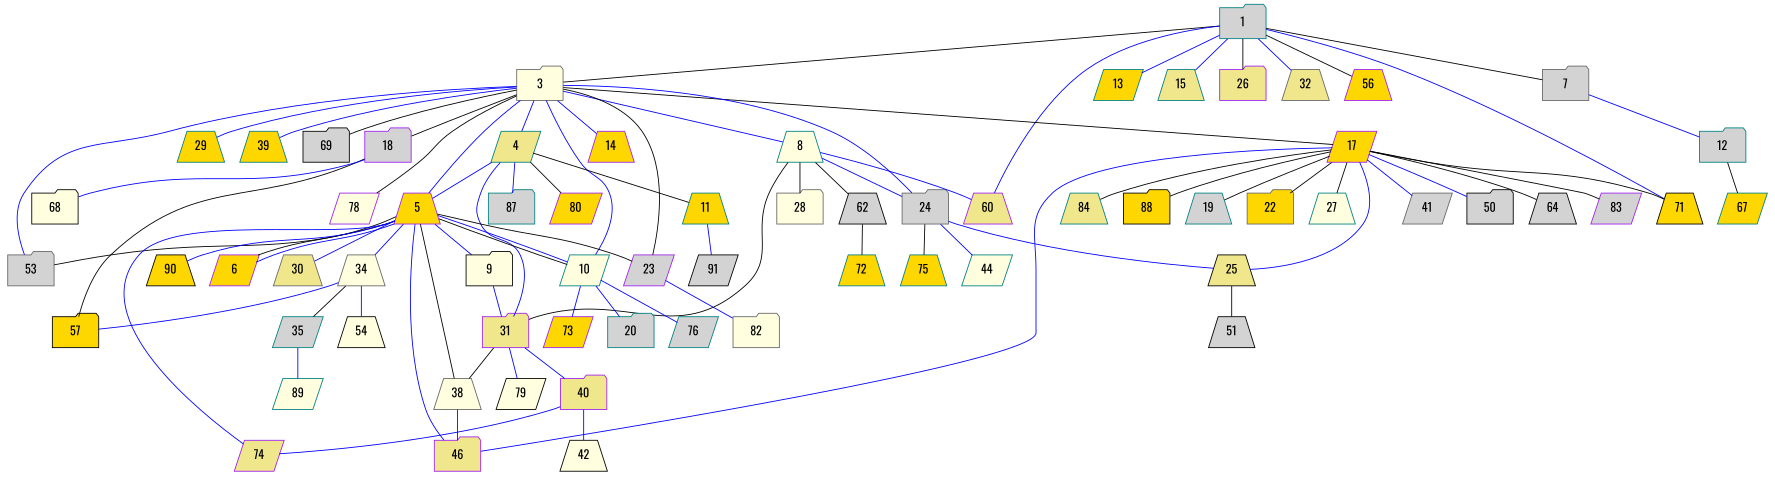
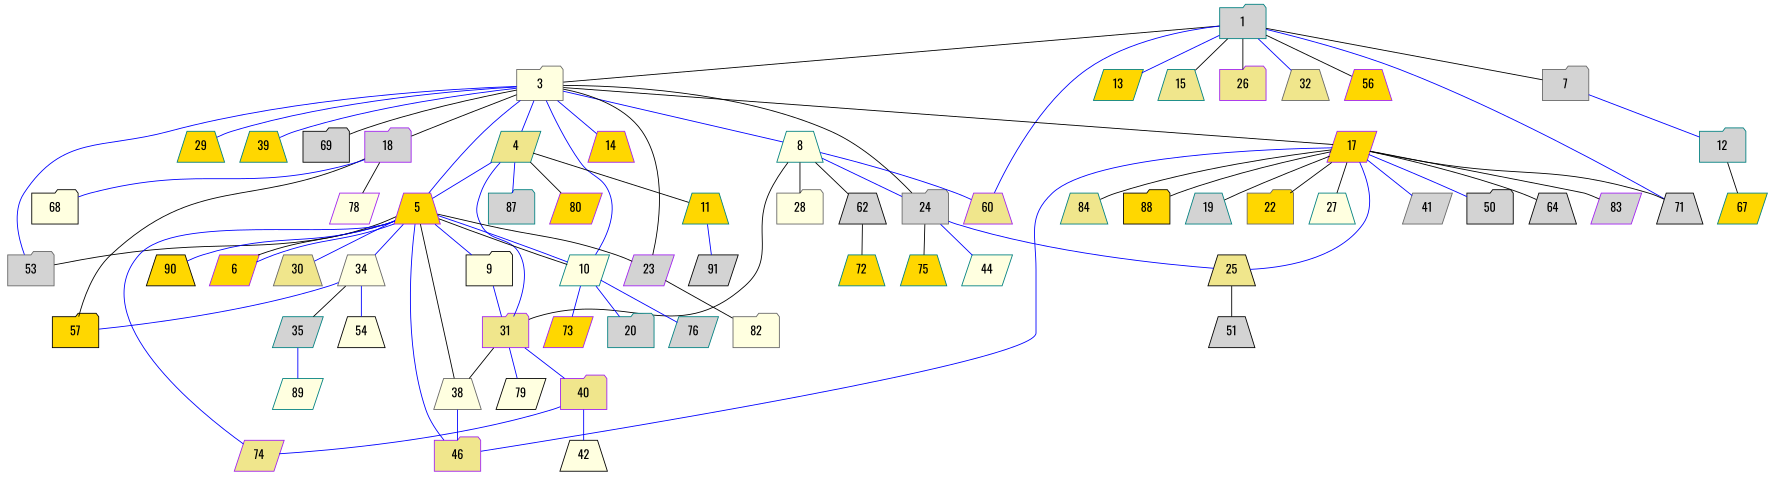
  graph {
    fontname=Oswald
    node [color=teal fillcolor=lightgrey fontname=Oswald shape=trapezium style=filled]
    edge [color=blue fontname=Oswald]
    1 [shape=folder super="+2"]
    3 [color=gray40 fillcolor=lightyellow shape=folder super="+63"]
    7 [color=gray40 shape=folder]
    13 [fillcolor=gold shape=parallelogram]
    15 [fillcolor=khaki]
    26 [color=purple fillcolor=khaki shape=folder]
    32 [color=gray40 fillcolor=khaki super="+52"]
    56 [color=purple fillcolor=gold]
    60 [color=purple fillcolor=khaki]
-   71 [color=black fillcolor=gold super="+85"]
+   71 [color=black super="+85"]
    4 [fillcolor=khaki shape=parallelogram super="+47"]
    5 [color=purple fillcolor=gold super="+16"]
    8 [fillcolor=lightyellow super="+36"]
    10 [fillcolor=lightyellow shape=parallelogram super="+86"]
    14 [color=purple fillcolor=gold]
    17 [color=purple fillcolor=gold shape=parallelogram super="+37"]
    18 [color=purple shape=folder super="+21"]
    23 [color=purple shape=parallelogram super="+76"]
    24 [color=gray40 shape=folder super="+33"]
    29 [fillcolor=gold]
    39 [fillcolor=gold]
    53 [color=gray40 shape=folder]
    69 [color=black shape=folder]
    78 [color=purple fillcolor=lightyellow shape=parallelogram]
    12 [shape=folder]
    11 [fillcolor=gold]
    31 [color=purple fillcolor=khaki shape=folder super="+49"]
    80 [color=purple fillcolor=gold shape=parallelogram]
    87 [shape=folder]
    6 [color=purple fillcolor=gold shape=parallelogram super="+48"]
    9 [color=black fillcolor=lightyellow shape=folder]
    30 [color=gray40 fillcolor=khaki super="+59"]
    34 [color=gray40 fillcolor=lightyellow super="+61"]
    38 [color=gray40 fillcolor=lightyellow]
    46 [color=purple fillcolor=khaki shape=folder super="+65"]
    74 [color=purple fillcolor=khaki shape=parallelogram]
    90 [color=black fillcolor=gold]
    28 [color=gray40 fillcolor=lightyellow shape=folder]
    62 [color=black super="+77"]
    20 [shape=folder]
    n41 [label=76 shape=parallelogram]
    73 [color=purple fillcolor=gold shape=parallelogram]
    19
    22 [color=gray40 fillcolor=gold shape=folder]
    25 [color=black fillcolor=khaki super="+43"]
    27 [fillcolor=lightyellow]
    41 [color=gray40 shape=parallelogram]
    50 [color=black shape=folder]
    64 [color=black]
    83 [color=purple shape=parallelogram]
    84 [fillcolor=khaki]
    88 [color=black fillcolor=gold shape=folder]
    57 [color=black fillcolor=gold shape=folder]
    68 [color=black fillcolor=lightyellow shape=folder]
    82 [color=gray40 fillcolor=lightyellow shape=folder]
    44 [fillcolor=lightyellow shape=parallelogram super="+58"]
    75 [fillcolor=gold]
    91 [color=black shape=parallelogram]
    40 [color=purple fillcolor=khaki shape=folder super="+81"]
    79 [color=black fillcolor=lightyellow shape=parallelogram]
    35 [shape=parallelogram super="+70"]
    54 [color=black fillcolor=lightyellow]
    67 [fillcolor=gold shape=parallelogram]
    72 [fillcolor=gold]
    51 [color=black]
    42 [color=black fillcolor=lightyellow super="+45"]
    89 [fillcolor=lightyellow shape=parallelogram]
    1 -- 3 [color=black]
    1 -- 7 [color=black]
    1 -- 13
-   1 -- 15
+   1 -- 15 [color=black]
    1 -- 26 [color=black]
    1 -- 32
    1 -- 56 [color=black]
    1 -- 60
    1 -- 71
    3 -- 4
    3 -- 5
    3 -- 8 [weight=2]
    3 -- 10
    3 -- 14
    3 -- 17 [color=black]
    3 -- 18 [color=black]
    3 -- 23 [color=black]
-   3 -- 24
+   3 -- 24 [color=black]
    3 -- 29
    3 -- 39
    3 -- 53
    3 -- 69 [color=black]
-   3 -- 78 [color=black]
+   18 -- 78 [color=black]
    7 -- 12
    4 -- 5
    4 -- 11 [color=black]
    4 -- 31
    4 -- 80 [color=black]
    4 -- 87
    5 -- 10 [color=black]
    5 -- 10
    5 -- 23 [color=black]
    5 -- 53 [color=black]
    5 -- 6 [color=black]
    5 -- 6
    5 -- 9
    5 -- 30
    5 -- 34
    5 -- 38 [color=black]
    5 -- 46
    5 -- 74
    5 -- 90
    8 -- 60
    8 -- 24
    8 -- 31 [color=black]
    8 -- 28 [color=black]
    8 -- 62 [color=black]
    10 -- 20
    10 -- n41
    10 -- 73
    17 -- 71 [color=black weight=2]
    17 -- 46
    17 -- 19 [color=black]
    17 -- 22 [color=black]
    17 -- 25
    17 -- 27 [color=black]
    17 -- 41
    17 -- 50
    17 -- 64 [color=black]
    17 -- 83 [color=black]
    17 -- 84 [color=black]
    17 -- 88 [color=black]
    18 -- 57 [color=black]
    18 -- 68
-   23 -- 82
+   23 -- 82 [color=black]
    24 -- 25
    24 -- 44
    24 -- 75 [color=black]
    12 -- 67 [color=black]
    11 -- 91
    31 -- 38 [color=black]
    31 -- 40
    31 -- 79
    9 -- 31
    34 -- 57
    34 -- 35 [color=black]
    34 -- 54
    38 -- 46
    62 -- 72 [color=black]
    25 -- 51 [color=black]
    40 -- 74
    40 -- 42
    35 -- 89
  }
